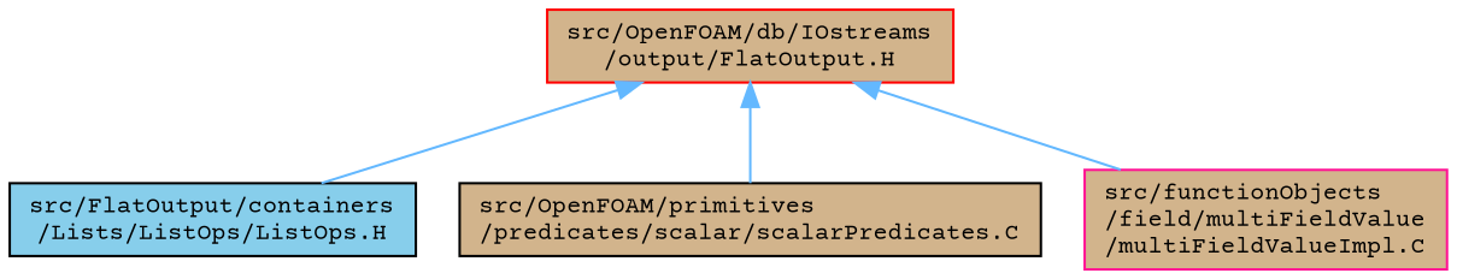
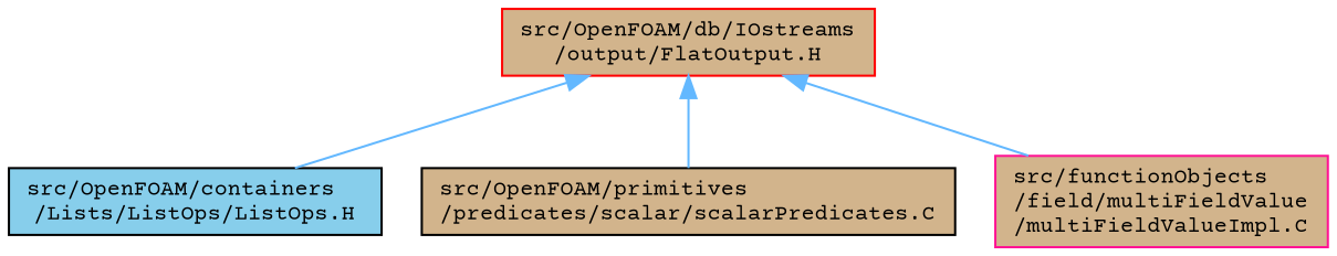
  digraph {
    fontname="Courier Prime"
    node [color=black fillcolor=tan fontname="Courier Prime" fontsize=10 shape=box style=filled]
    edge [color=steelblue1 dir=back fontname="Courier Prime" fontsize=10 labelfontname=Helvetica labelfontsize=10 style=solid]
    n1 [color=red fontcolor=black height=0.2 label="src/OpenFOAM/db/IOstreams\l/output/FlatOutput.H" width=0.4]
-   n2 [fillcolor=skyblue height=0.2 label="src/FlatOutput/containers\l/Lists/ListOps/ListOps.H" width=0.4]
+   n2 [fillcolor=skyblue height=0.2 label="src/OpenFOAM/containers\l/Lists/ListOps/ListOps.H" width=0.4]
    n3 [height=0.2 label="src/OpenFOAM/primitives\l/predicates/scalar/scalarPredicates.C" width=0.4]
    n4 [color=deeppink height=0.2 label="src/functionObjects\l/field/multiFieldValue\l/multiFieldValueImpl.C" width=0.4]
    n1 -> n2
    n1 -> n3
    n1 -> n4
  }
